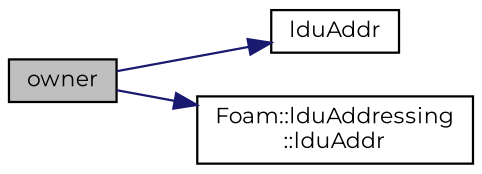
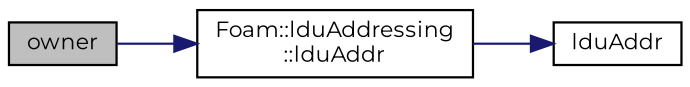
  digraph {
    fontname=Montserrat
    rankdir=LR
    node [color=black fontname=Montserrat fontsize=10 shape=record]
    edge [color=midnightblue fontname=Montserrat fontsize=10 labelfontname=Helvetica labelfontsize=10 style=solid]
    n1 [fillcolor=grey75 fontcolor=black height=0.2 label=owner style=filled width=0.4]
    n2 [height=0.2 label=lduAddr width=0.4]
    n3 [height=0.2 label="Foam::lduAddressing\l::lduAddr" width=0.4]
-   n1 -> n2
+   n3 -> n2
    n1 -> n3
  }
